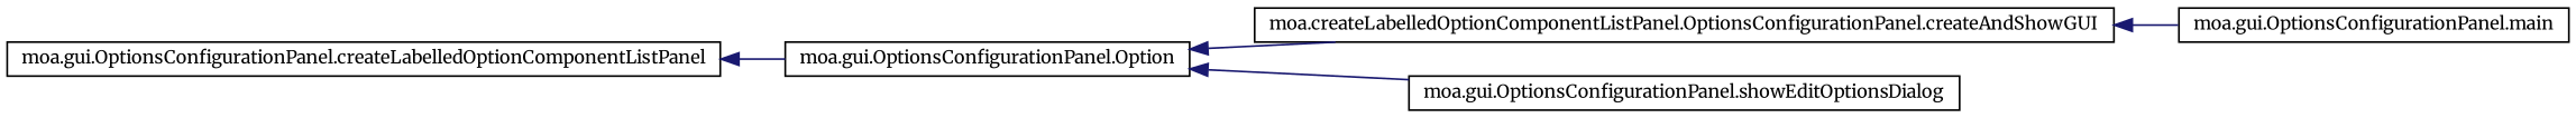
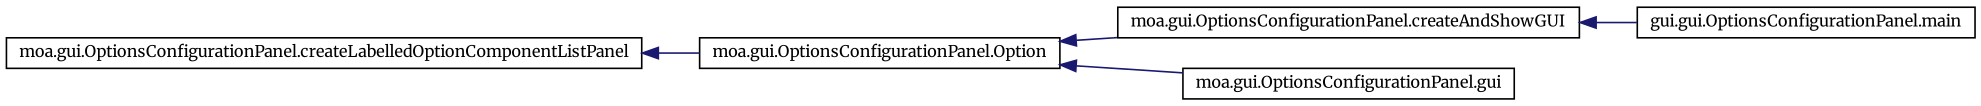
  digraph {
    fontname=Merriweather
    rankdir=LR
    node [color=black fillcolor=white fontname=Merriweather fontsize=10 shape=record style=filled]
    edge [color=midnightblue dir=back fontname=Merriweather fontsize=10 labelfontname=Helvetica labelfontsize=10 style=solid]
    n1 [height=0.2 label="moa.gui.OptionsConfigurationPanel.createLabelledOptionComponentListPanel" width=0.4]
    n2 [height=0.2 label="moa.gui.OptionsConfigurationPanel.Option" width=0.4]
-   n3 [height=0.2 label="moa.createLabelledOptionComponentListPanel.OptionsConfigurationPanel.createAndShowGUI" width=0.4]
-   n4 [height=0.2 label="moa.gui.OptionsConfigurationPanel.showEditOptionsDialog" width=0.4]
-   n5 [height=0.2 label="moa.gui.OptionsConfigurationPanel.main" width=0.4]
+   n3 [height=0.2 label="moa.gui.OptionsConfigurationPanel.createAndShowGUI" width=0.4]
+   n4 [height=0.2 label="moa.gui.OptionsConfigurationPanel.gui" width=0.4]
+   n5 [height=0.2 label="gui.gui.OptionsConfigurationPanel.main" width=0.4]
    n1 -> n2
    n2 -> n3
    n2 -> n4
    n3 -> n5
  }
